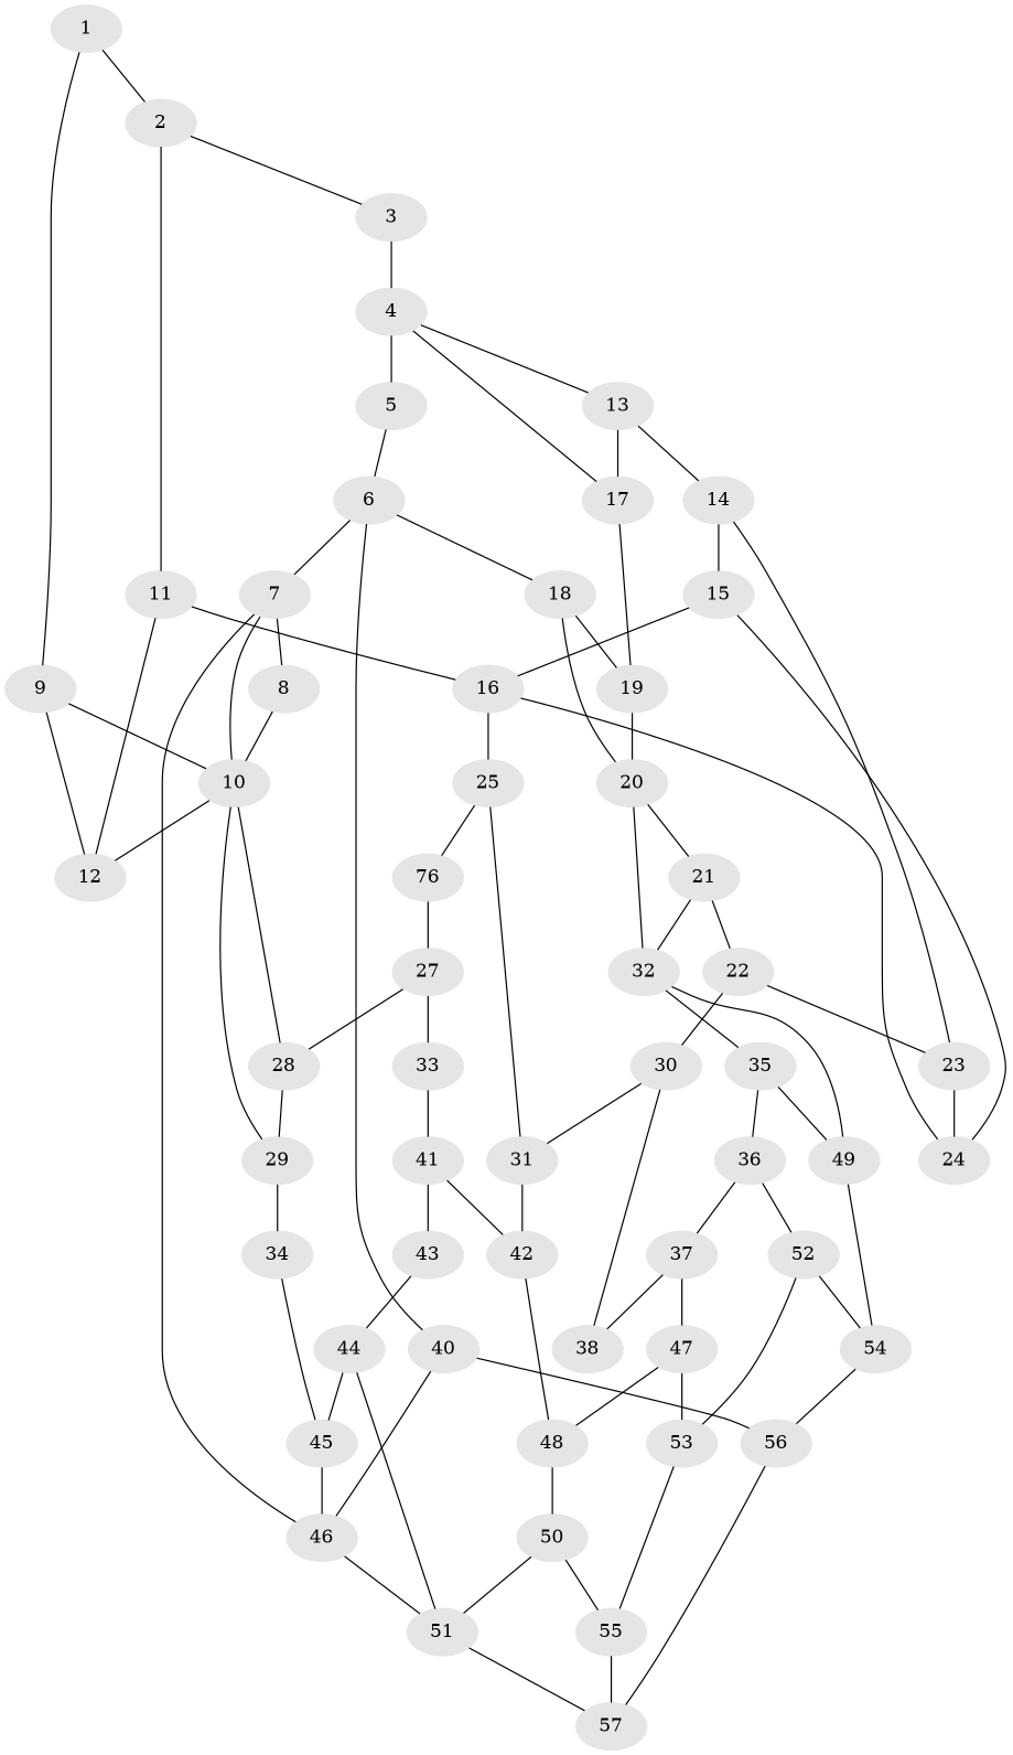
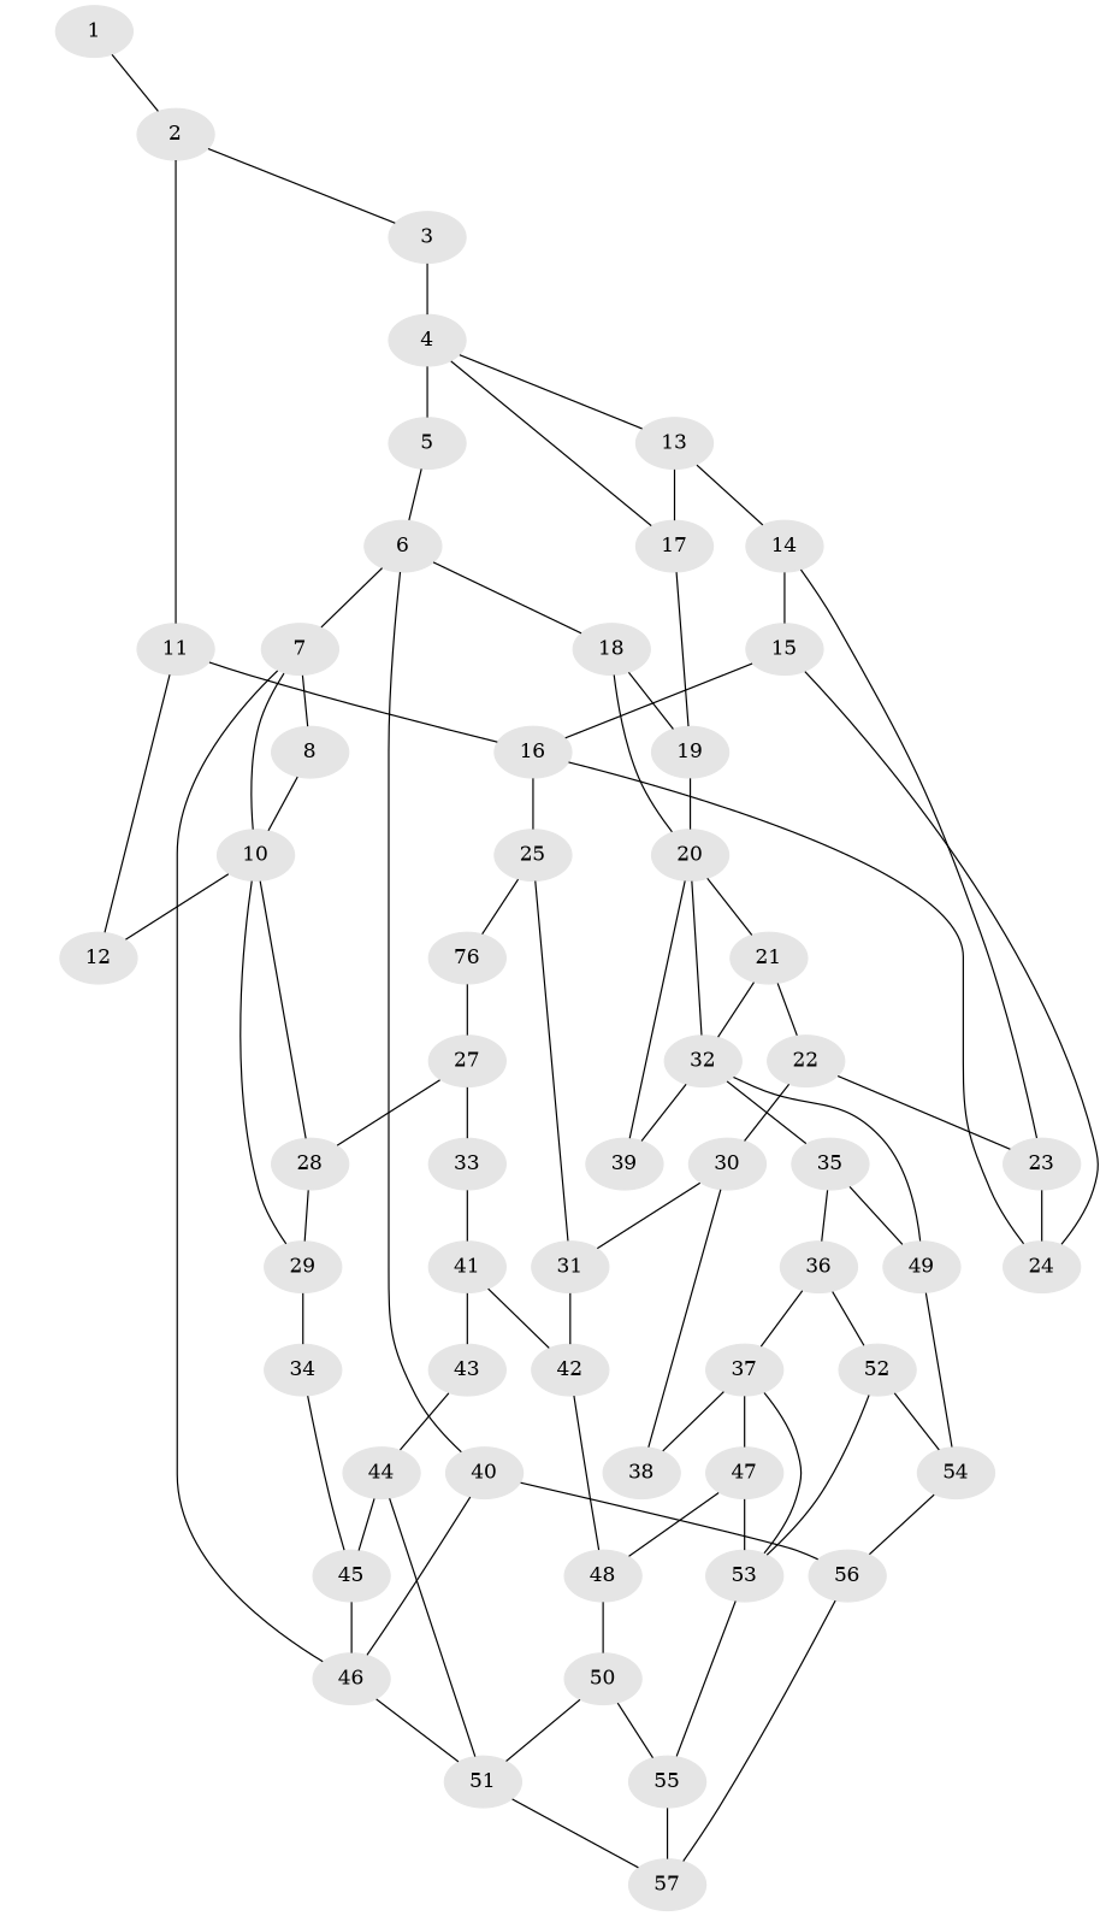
  graph {
    node [color=gray90 style=filled]
    edge [weight=1.0]
    1
    2
-   9
    3
    11
    10
    12
    4
    16
    5
    13
    17
    6
    14
    19
    7
    18
    40
    8
    46
    20
    56
    28
    29
    51
    34
    24
    25
    15
    23
    n31 [label=76]
    31
    21
    32
+   39
    22
    35
    49
    30
    38
    27
    42
    33
    41
    45
    48
    36
    54
    43
    37
    52
    47
    53
    55
    57
    44
    50
    1 -- 2
-   1 -- 9
    2 -- 3
    2 -- 11
-   9 -- 10
-   9 -- 12
    3 -- 4 [weight=2.0]
    11 -- 12
    11 -- 16
    10 -- 12
    10 -- 28
    10 -- 29
    4 -- 5 [weight=2.0]
    4 -- 13
    4 -- 17
    16 -- 24
    16 -- 25
    5 -- 6
    13 -- 17
    13 -- 14
    17 -- 19
    6 -- 7
    6 -- 18
    6 -- 40
    14 -- 15
    14 -- 23
    19 -- 20
    7 -- 10
    7 -- 8
    7 -- 46
    18 -- 19
    18 -- 20
    40 -- 46
    40 -- 56
    8 -- 10
    46 -- 51
    20 -- 21
    20 -- 32 [weight=2.0]
+   20 -- 39
    56 -- 57
    28 -- 29
    29 -- 34
    51 -- 57
    34 -- 45
    25 -- n31
    25 -- 31
    15 -- 16
    15 -- 24
    23 -- 24
    n31 -- 27
    31 -- 42
    21 -- 32
    21 -- 22
+   32 -- 39
    32 -- 35
    32 -- 49
    22 -- 23
    22 -- 30
    35 -- 49
    35 -- 36
    49 -- 54
    30 -- 31
    30 -- 38
    27 -- 28
    27 -- 33
    42 -- 48
    33 -- 41
    41 -- 42
    41 -- 43 [weight=2.0]
    45 -- 46
    48 -- 50
    36 -- 37
    36 -- 52
    54 -- 56
    43 -- 44
    37 -- 38 [weight=2.0]
    37 -- 47 [weight=2.0]
+   37 -- 53
    52 -- 54
    52 -- 53
    47 -- 48
    47 -- 53
    53 -- 55
    55 -- 57
    44 -- 51
    44 -- 45
    50 -- 51
    50 -- 55
  }
